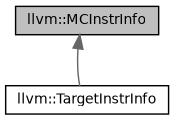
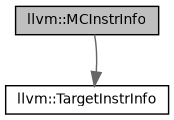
  digraph {
    node [color=black fontname=Helvetica fontsize=10 shape=record]
    n1 [fillcolor=grey75 fontcolor=black height=0.2 label="llvm::MCInstrInfo" style=filled width=0.4]
    n2 [height=0.2 label="llvm::TargetInstrInfo" width=0.4]
-   n1 -> n2 [color=gray40 dir=back fontname=Helvetica fontsize=10 labelfontname=Helvetica labelfontsize=10 style=solid]
+   n2 -> n1 [color=gray40 dir=back fontname=Helvetica fontsize=10 labelfontname=Helvetica labelfontsize=10 style=solid]
  }
